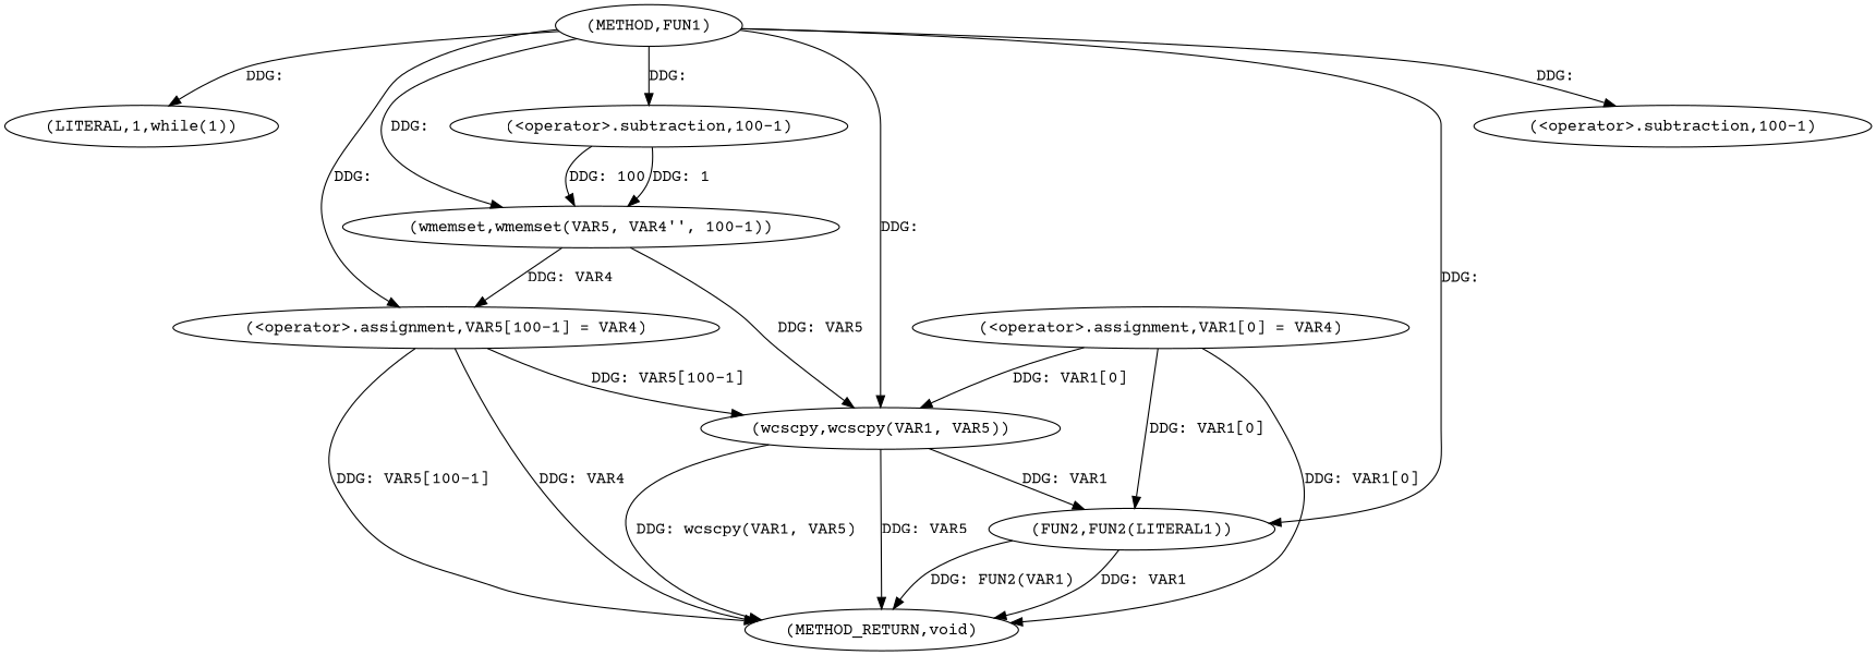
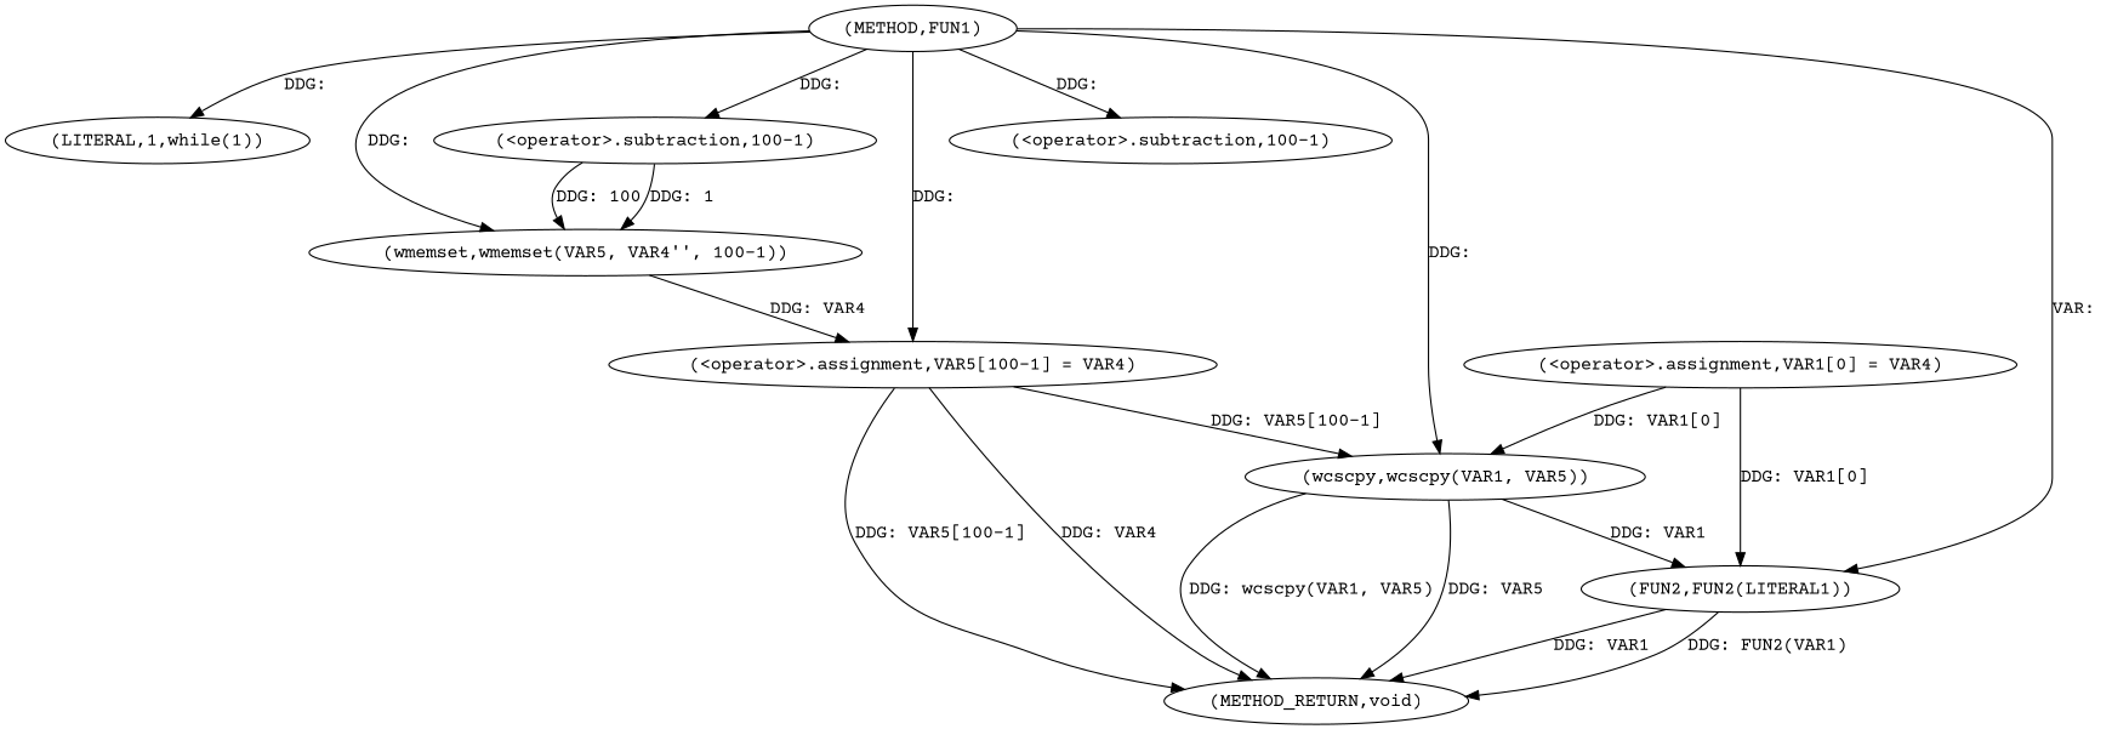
  digraph {
    fontname="Courier Prime"
    node [fontname="Courier Prime"]
    edge [fontname="Courier Prime"]
    n1 [label="(METHOD,FUN1)"]
    n2 [label="(LITERAL,1,while(1))"]
    n3 [label="(wmemset,wmemset(VAR5, VAR4'', 100-1))"]
    n4 [label="(<operator>.subtraction,100-1)"]
    n5 [label="(<operator>.assignment,VAR5[100-1] = VAR4)"]
    n6 [label="(<operator>.subtraction,100-1)"]
    n7 [label="(wcscpy,wcscpy(VAR1, VAR5))"]
    n8 [label="(FUN2,FUN2(LITERAL1))"]
    n9 [label="(<operator>.assignment,VAR1[0] = VAR4)"]
    n10 [label="(METHOD_RETURN,void)"]
    n1 -> n2 [label="DDG: "]
    n1 -> n3 [label="DDG: "]
    n1 -> n4 [label="DDG: "]
    n1 -> n5 [label="DDG: "]
    n1 -> n6 [label="DDG: "]
    n1 -> n7 [label="DDG: "]
-   n1 -> n8 [label="DDG: "]
+   n1 -> n8 [label="VAR: "]
    n3 -> n5 [label="DDG: VAR4"]
-   n3 -> n7 [label="DDG: VAR5"]
    n4 -> n3 [label="DDG: 100"]
    n4 -> n3 [label="DDG: 1"]
    n5 -> n7 [label="DDG: VAR5[100-1]"]
    n5 -> n10 [label="DDG: VAR5[100-1]"]
    n5 -> n10 [label="DDG: VAR4"]
    n7 -> n8 [label="DDG: VAR1"]
    n7 -> n10 [label="DDG: wcscpy(VAR1, VAR5)"]
    n7 -> n10 [label="DDG: VAR5"]
    n8 -> n10 [label="DDG: VAR1"]
    n8 -> n10 [label="DDG: FUN2(VAR1)"]
    n9 -> n7 [label="DDG: VAR1[0]"]
    n9 -> n8 [label="DDG: VAR1[0]"]
-   n9 -> n10 [label="DDG: VAR1[0]"]
  }
